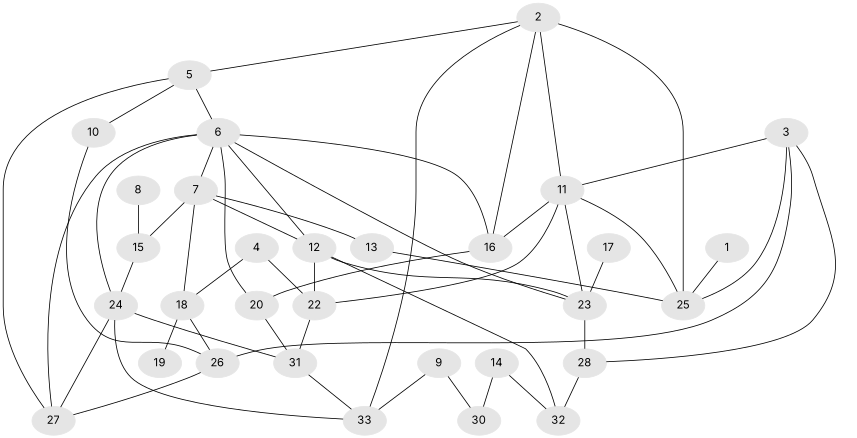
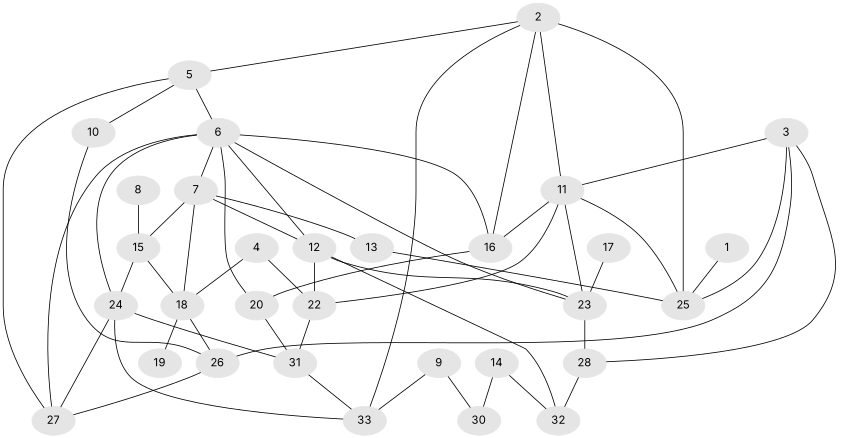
  graph {
    fontname=Inter
    node [color=gray90 fontname=Inter style=filled]
    edge [fontname=Inter weight=1.0]
    1
    25
    2
    5
    11
    16
    33
    6
    10
    27
    22
    23
    20
    3
    26
    28
    32
    4
    18
    19
    31
    7
    12
    24
    13
    15
    8
    9
    30
    14
    17
    1 -- 25
    2 -- 25 [weight=2.0]
    2 -- 5
    2 -- 11
    2 -- 16
    2 -- 33
    5 -- 6
    5 -- 10
    5 -- 27
    11 -- 25
    11 -- 16
    11 -- 22
    11 -- 23
    16 -- 20
    6 -- 16
    6 -- 27
    6 -- 23
    6 -- 20
    6 -- 7
    6 -- 12
    6 -- 24
    10 -- 26
    22 -- 31
    23 -- 28
    20 -- 31
    3 -- 25
    3 -- 11
    3 -- 26
    3 -- 28
    26 -- 27
    28 -- 32 [weight=2.0]
    4 -- 22
    4 -- 18
    18 -- 26
    18 -- 19
    31 -- 33
    7 -- 18
    7 -- 12
    7 -- 13
    7 -- 15
    12 -- 22
    12 -- 23
    12 -- 32
    24 -- 33
    24 -- 27
    24 -- 31
    13 -- 25
+   15 -- 18
    15 -- 24
    8 -- 15
    9 -- 33
    9 -- 30
    14 -- 32
    14 -- 30
    17 -- 23
  }
